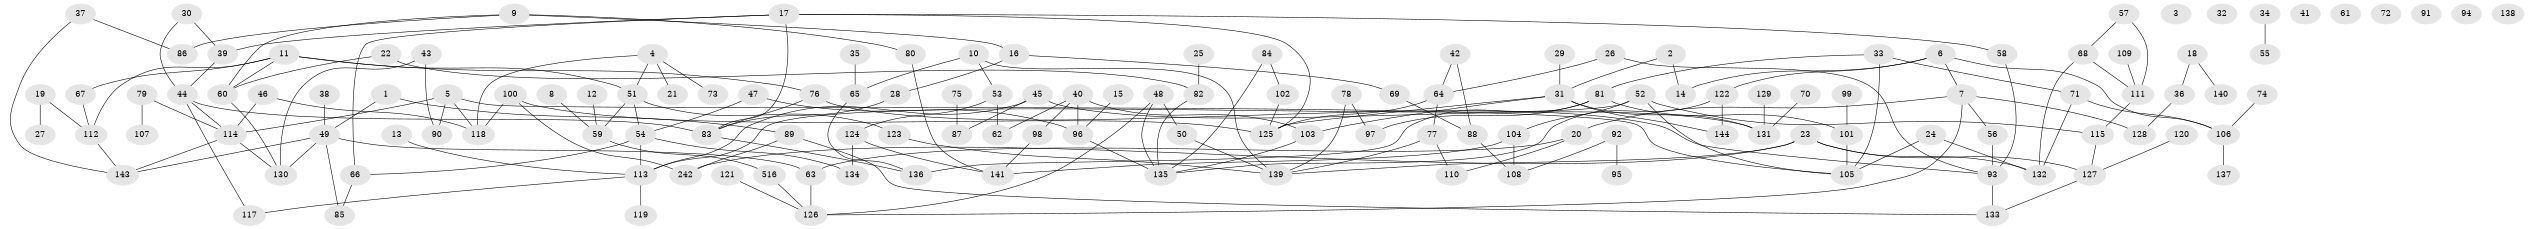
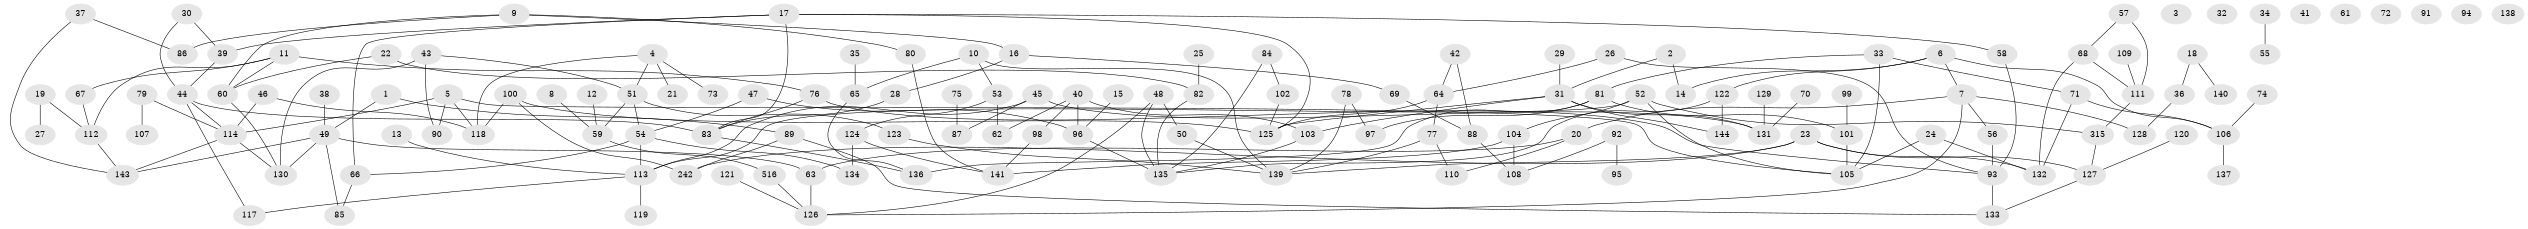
  graph {
    node [color=gray90 style=filled]
    1
    49
    89
    63
    143
    130
    85
    n8 [label=242]
    133
    2
    14
    31
    125
    103
    131
    144
    3
    4
    21
    51
    73
    118
    59
    54
    123
    5
    90
    105
    114
    6
    7
    106
    122
    20
    56
    126
    128
    137
    135
    110
    93
    8
    n43 [label=516]
    9
    16
    60
    80
    86
    28
    69
    141
    10
    53
    65
    139
    62
    124
    136
    11
    67
    76
    112
    83
    12
    13
    113
    117
    119
    15
    96
    88
    17
    39
    58
    66
    44
    18
    36
    140
    19
    27
    22
    82
    23
    127
    132
    24
    25
    26
    64
    77
    29
    30
    45
    87
    32
    33
    71
    81
    97
    101
    34
    55
    35
    37
    38
    40
    98
    41
    42
    108
    43
    46
    47
    134
    48
    50
    52
    104
-   115
+   115 [label=315]
    57
    68
    111
    61
    70
    72
    74
    75
    78
    79
    107
    84
    102
    91
    92
    95
    94
    99
    100
    109
    120
    121
    129
    138
    1 -- 49
    1 -- 89
    49 -- 63
    49 -- 143
    49 -- 130
    49 -- 85
    89 -- n8
    89 -- 133
    63 -- 126
    2 -- 14
    2 -- 31
    31 -- 125
    31 -- 103
    31 -- 131
    31 -- 144
    103 -- 135
    4 -- 21
    4 -- 51
    4 -- 73
    4 -- 118
    51 -- 59
    51 -- 54
    51 -- 123
    59 -- n43
    54 -- 113
    54 -- 66
    54 -- 134
    123 -- 139
    5 -- 118
    5 -- 90
    5 -- 105
    5 -- 114
    114 -- 143
    114 -- 130
    6 -- 14
    6 -- 7
    6 -- 106
    6 -- 122
    7 -- 20
    7 -- 56
    7 -- 126
    7 -- 128
    106 -- 137
    122 -- 144
    122 -- 135
    20 -- 63
    20 -- 110
    56 -- 93
    93 -- 133
    8 -- 59
    n43 -- 126
    9 -- 16
    9 -- 60
    9 -- 80
    9 -- 86
    16 -- 28
    16 -- 69
    60 -- 130
    80 -- 141
    28 -- 83
    69 -- 88
    10 -- 53
    10 -- 65
    10 -- 139
    53 -- 62
    53 -- 124
    65 -- 136
    124 -- 141
    124 -- 134
-   11 -- 51
+   43 -- 51
    11 -- 60
    11 -- 67
    11 -- 76
    11 -- 112
    67 -- 112
    76 -- 93
    76 -- 83
    112 -- 143
    83 -- 136
    12 -- 59
    13 -- 113
    113 -- 117
    113 -- 119
    15 -- 96
    96 -- 135
    88 -- 108
    17 -- 125
    17 -- 83
    17 -- 39
    17 -- 58
    17 -- 66
    39 -- 44
    58 -- 93
    66 -- 85
    44 -- 114
    44 -- 83
    44 -- 117
    18 -- 36
    18 -- 140
    36 -- 128
    19 -- 112
    19 -- 27
    22 -- 60
    22 -- 82
    82 -- 135
    23 -- n8
    23 -- 139
    23 -- 127
    23 -- 132
    127 -- 133
    24 -- 105
    24 -- 132
    25 -- 82
    26 -- 93
    26 -- 64
    64 -- 125
    64 -- 77
    77 -- 110
    77 -- 139
    29 -- 31
    30 -- 39
    30 -- 44
    45 -- 131
    45 -- 113
    45 -- 87
    33 -- 105
    33 -- 71
    33 -- 81
    71 -- 106
    71 -- 132
    81 -- 136
    81 -- 97
    81 -- 101
    101 -- 105
    34 -- 55
    35 -- 65
    37 -- 143
    37 -- 86
    38 -- 49
    40 -- 103
    40 -- 62
    40 -- 96
    40 -- 98
    98 -- 141
    42 -- 88
    42 -- 64
    43 -- 130
    43 -- 90
    46 -- 118
    46 -- 114
    47 -- 54
    47 -- 96
    48 -- 126
    48 -- 135
    48 -- 50
    50 -- 139
    52 -- 105
    52 -- 113
    52 -- 104
    52 -- 115
    104 -- 141
    104 -- 108
    115 -- 127
    57 -- 68
    57 -- 111
    68 -- 132
    68 -- 111
    111 -- 115
    70 -- 131
    74 -- 106
    75 -- 87
    78 -- 139
    78 -- 97
    79 -- 114
    79 -- 107
    84 -- 135
    84 -- 102
    102 -- 125
    92 -- 108
    92 -- 95
    99 -- 101
    100 -- n8
    100 -- 125
    100 -- 118
    109 -- 111
    120 -- 127
    121 -- 126
    129 -- 131
  }
